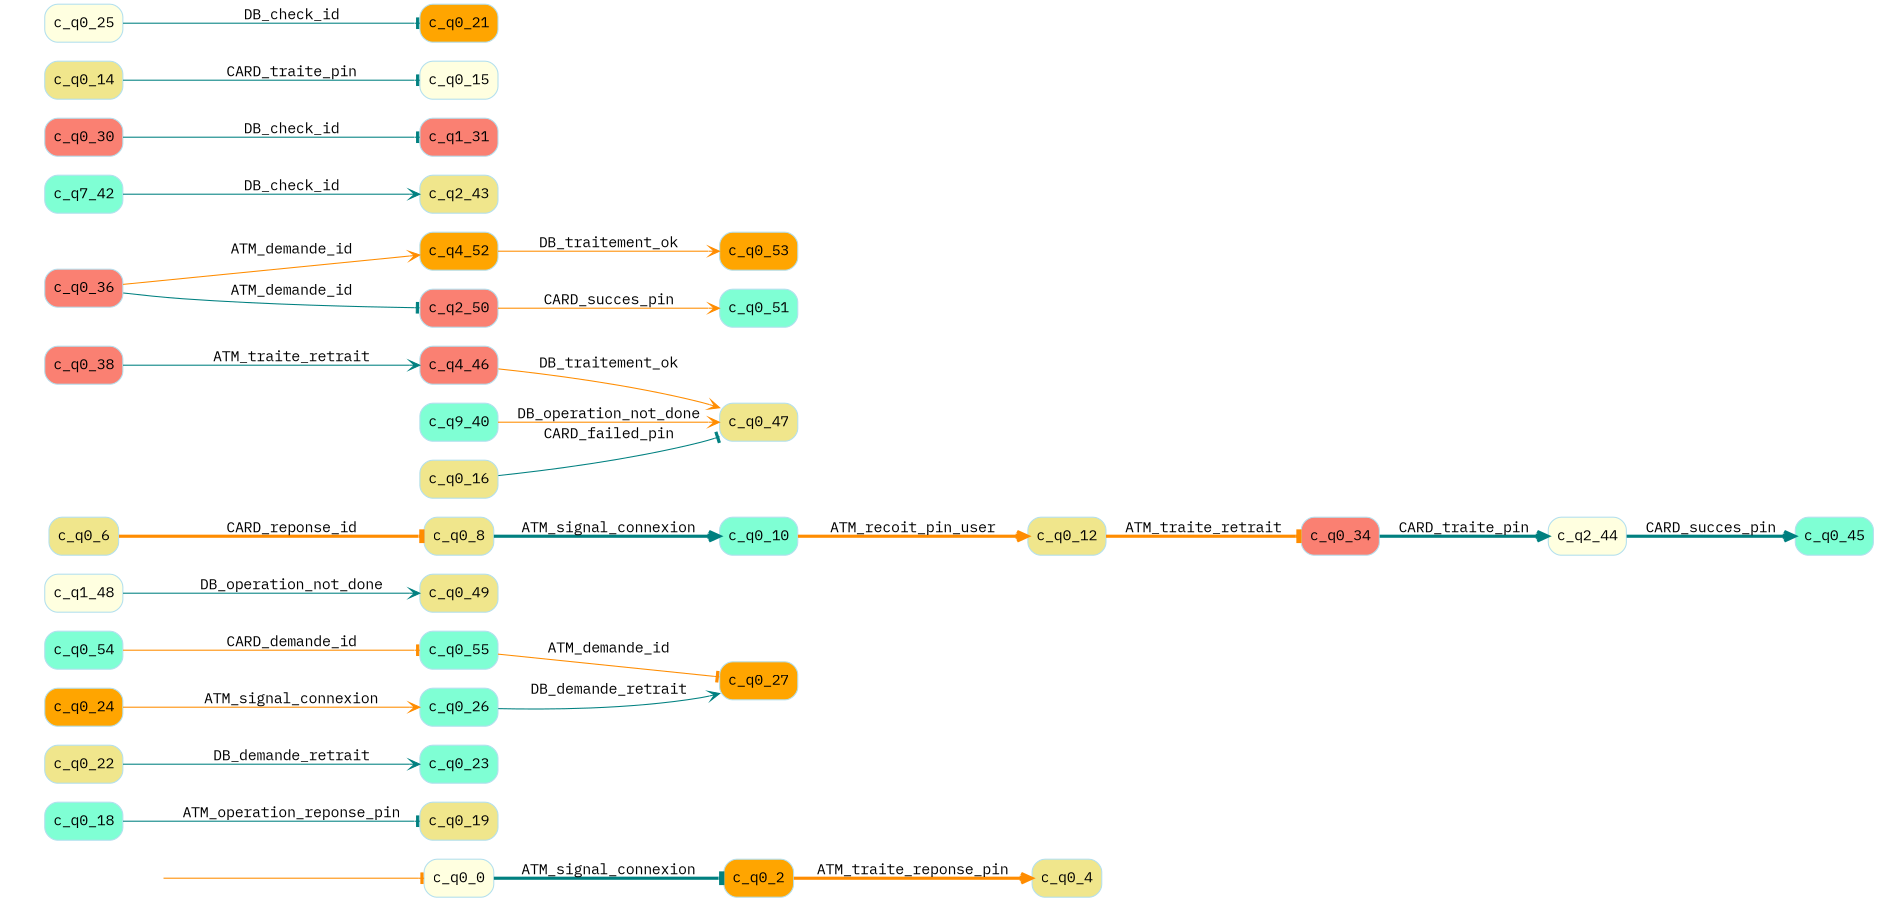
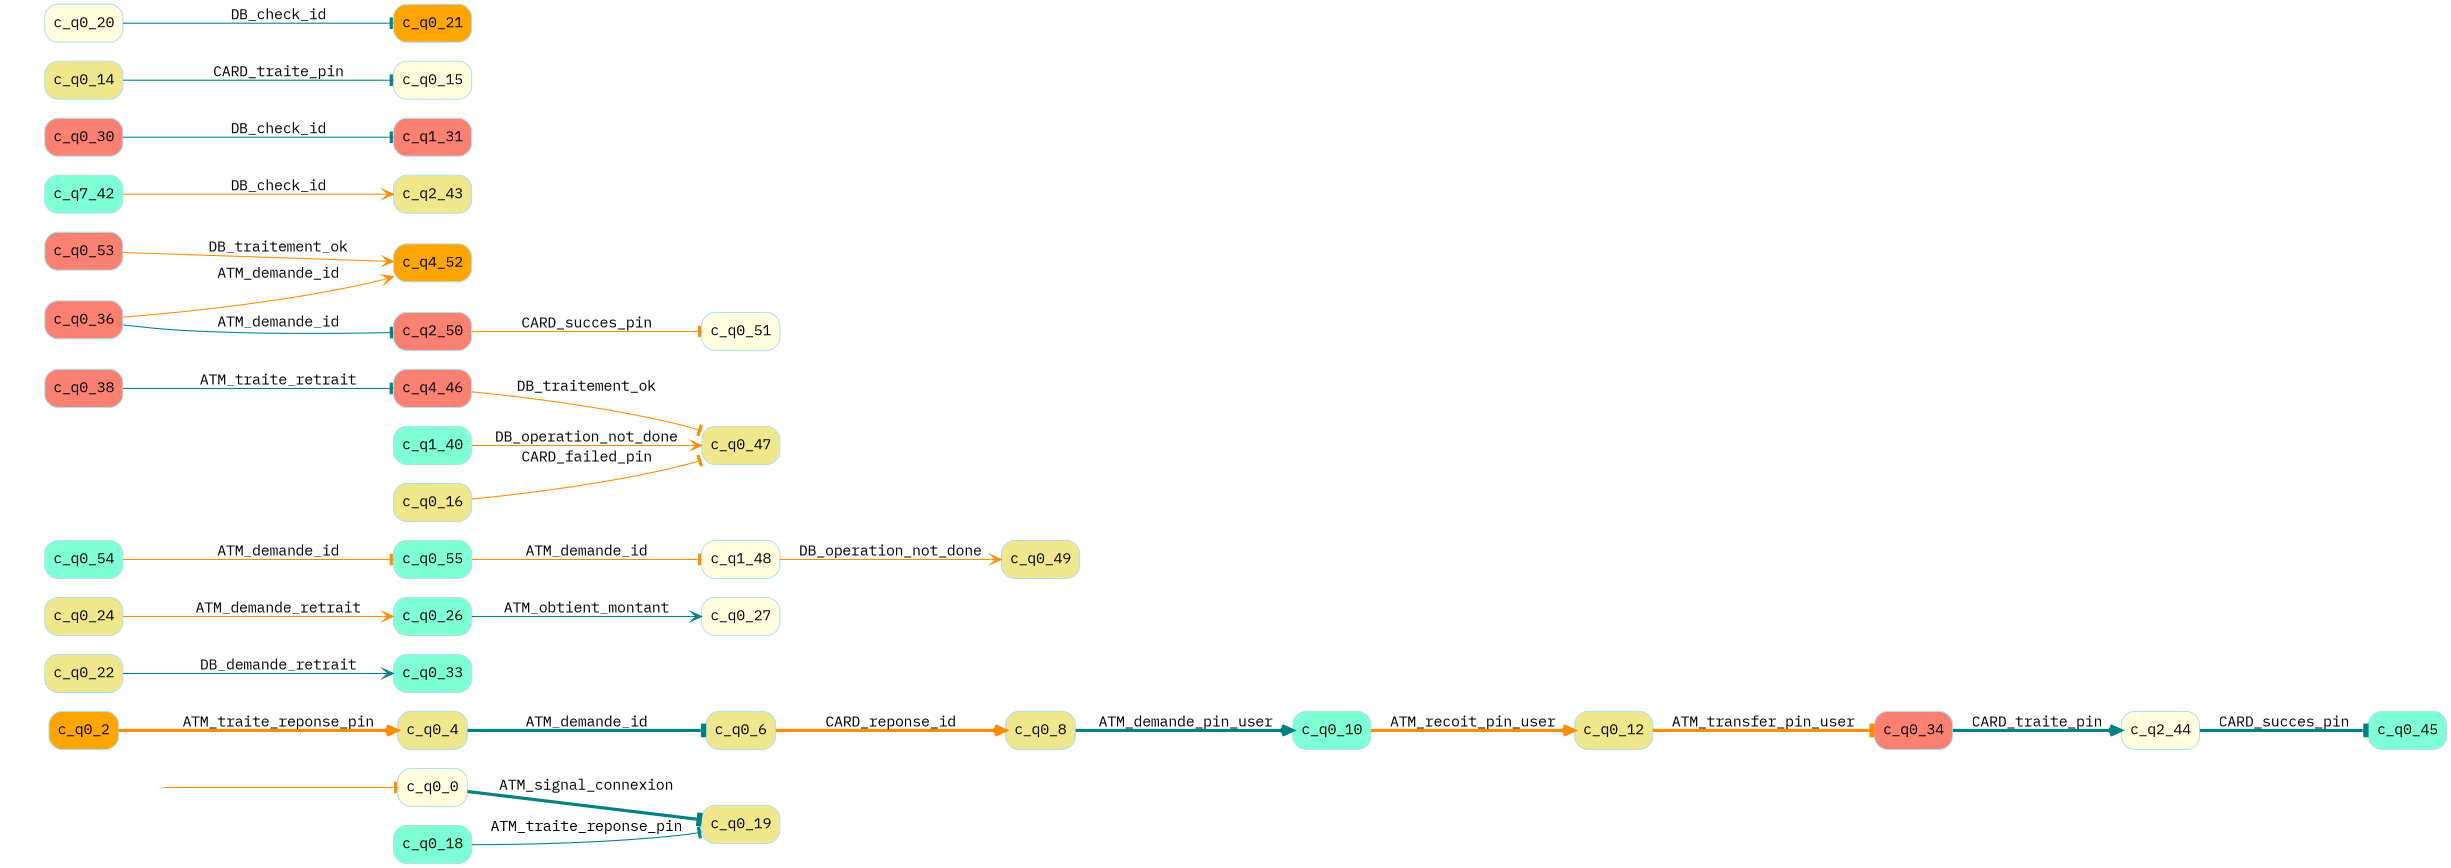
  digraph {
    fontname="IBM Plex Mono"
    rankdir=LR
    node [fontname="IBM Plex Mono" style="rounded, filled,filled" color=lightblue2 fillcolor=khaki shape=box]
    edge [arrowhead=tee color=teal fontname="IBM Plex Mono"]
    start_c_q0_0 [style=invisible color="" fillcolor="" shape=""]
    n2 [fillcolor=lightyellow label=c_q0_0]
    n3 [fillcolor=orange label=c_q0_2]
    n4 [label=c_q0_19]
    n5 [label=c_q0_22]
-   n6 [fillcolor=aquamarine label=c_q0_23]
+   n6 [fillcolor=aquamarine label=c_q0_33]
    n7 [fillcolor=aquamarine label=c_q0_26]
-   n8 [fillcolor=orange label=c_q0_27]
+   n8 [fillcolor=lightyellow label=c_q0_27]
    n9 [label=c_q0_4]
    n10 [fillcolor=lightyellow label=c_q1_48]
    n11 [label=c_q0_49]
    n12 [label=c_q0_8]
    n13 [fillcolor=aquamarine label=c_q0_10]
    n14 [label=c_q0_12]
    n15 [label=c_q0_47]
    n16 [fillcolor=salmon label=c_q0_38]
    n17 [fillcolor=salmon label=c_q4_46]
    n18 [fillcolor=orange label=c_q4_52]
-   n19 [fillcolor=orange label=c_q0_53]
+   n19 [fillcolor=salmon label=c_q0_53]
    n20 [label=c_q2_43]
    n21 [fillcolor=salmon label=c_q1_31]
    n22 [label=c_q0_6]
    n23 [label=c_q0_14]
    n24 [fillcolor=lightyellow label=c_q0_15]
    n25 [fillcolor=lightyellow label=c_q2_44]
    n26 [fillcolor=aquamarine label=c_q0_45]
    n27 [fillcolor=aquamarine label=c_q7_42]
    n28 [fillcolor=salmon label=c_q0_30]
    n29 [fillcolor=aquamarine label=c_q0_18]
    n30 [fillcolor=aquamarine label=c_q0_54]
    n31 [fillcolor=aquamarine label=c_q0_55]
-   n32 [fillcolor=orange label=c_q0_24]
-   n33 [fillcolor=aquamarine label=c_q9_40]
+   n32 [label=c_q0_24]
+   n33 [fillcolor=aquamarine label=c_q1_40]
    n34 [label=c_q0_16]
    n35 [fillcolor=salmon label=c_q0_36]
    n36 [fillcolor=salmon label=c_q2_50]
-   n37 [fillcolor=aquamarine label=c_q0_51]
+   n37 [fillcolor=lightyellow label=c_q0_51]
    n38 [fillcolor=salmon label=c_q0_34]
    n39 [fillcolor=orange label=c_q0_21]
-   n40 [fillcolor=lightyellow label=c_q0_25]
+   n40 [fillcolor=lightyellow label=c_q0_20]
    start_c_q0_0 -> n2 [color=darkorange]
-   n2 -> n3 [label=ATM_signal_connexion penwidth=3]
+   n2 -> n4 [label=ATM_signal_connexion penwidth=3]
    n3 -> n9 [arrowhead=vee color=darkorange label=ATM_traite_reponse_pin penwidth=3]
    n5 -> n6 [arrowhead=vee label=DB_demande_retrait]
-   n7 -> n8 [arrowhead=vee label=DB_demande_retrait]
-   n10 -> n11 [arrowhead=vee label=DB_operation_not_done]
-   n12 -> n13 [arrowhead=vee label=ATM_signal_connexion penwidth=3]
+   n7 -> n8 [arrowhead=vee label=ATM_obtient_montant]
+   n9 -> n22 [label=ATM_demande_id penwidth=3]
+   n10 -> n11 [arrowhead=vee color=darkorange label=DB_operation_not_done]
+   n12 -> n13 [arrowhead=vee label=ATM_demande_pin_user penwidth=3]
    n13 -> n14 [arrowhead=vee color=darkorange label=ATM_recoit_pin_user penwidth=3]
-   n14 -> n38 [color=darkorange label=ATM_traite_retrait penwidth=3]
-   n16 -> n17 [arrowhead=vee label=ATM_traite_retrait]
-   n17 -> n15 [arrowhead=vee color=darkorange label=DB_traitement_ok]
-   n18 -> n19 [arrowhead=vee color=darkorange label=DB_traitement_ok]
-   n22 -> n12 [color=darkorange label=CARD_reponse_id penwidth=3]
+   n14 -> n38 [color=darkorange label=ATM_transfer_pin_user penwidth=3]
+   n16 -> n17 [label=ATM_traite_retrait]
+   n17 -> n15 [color=darkorange label=DB_traitement_ok]
+   n19 -> n18 [arrowhead=vee color=darkorange label=DB_traitement_ok]
+   n22 -> n12 [arrowhead=vee color=darkorange label=CARD_reponse_id penwidth=3]
    n23 -> n24 [label=CARD_traite_pin]
-   n25 -> n26 [arrowhead=vee label=CARD_succes_pin penwidth=3]
-   n27 -> n20 [arrowhead=vee label=DB_check_id]
+   n25 -> n26 [label=CARD_succes_pin penwidth=3]
+   n27 -> n20 [arrowhead=vee color=darkorange label=DB_check_id]
    n28 -> n21 [label=DB_check_id]
-   n29 -> n4 [label=ATM_operation_reponse_pin]
-   n30 -> n31 [color=darkorange label=CARD_demande_id]
-   n31 -> n8 [color=darkorange label=ATM_demande_id]
-   n32 -> n7 [arrowhead=vee color=darkorange label=ATM_signal_connexion]
+   n29 -> n4 [label=ATM_traite_reponse_pin]
+   n30 -> n31 [color=darkorange label=ATM_demande_id]
+   n31 -> n10 [color=darkorange label=ATM_demande_id]
+   n32 -> n7 [arrowhead=vee color=darkorange label=ATM_demande_retrait]
    n33 -> n15 [arrowhead=vee color=darkorange label=DB_operation_not_done]
-   n34 -> n15 [label=CARD_failed_pin]
+   n34 -> n15 [color=darkorange label=CARD_failed_pin]
    n35 -> n18 [arrowhead=vee color=darkorange label=ATM_demande_id]
    n35 -> n36 [label=ATM_demande_id]
-   n36 -> n37 [arrowhead=vee color=darkorange label=CARD_succes_pin]
+   n36 -> n37 [color=darkorange label=CARD_succes_pin]
    n38 -> n25 [arrowhead=vee label=CARD_traite_pin penwidth=3]
    n40 -> n39 [label=DB_check_id]
  }
